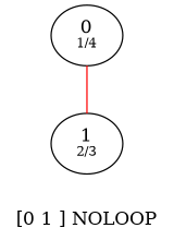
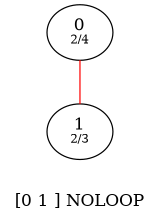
  digraph {
    label="[0 1 ] NOLOOP"
-   n1 [label=<0<BR /><FONT POINT-SIZE="10">1/4</FONT>>]
+   n1 [label=<0<BR /><FONT POINT-SIZE="10">2/4</FONT>>]
    n2 [label=<1<BR /><FONT POINT-SIZE="10">2/3</FONT>>]
    n1 -> n2 [color=red dir=none]
  }
